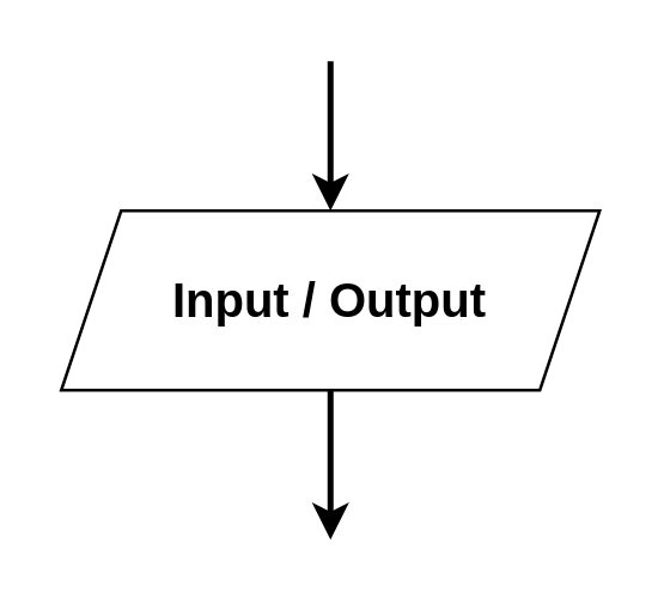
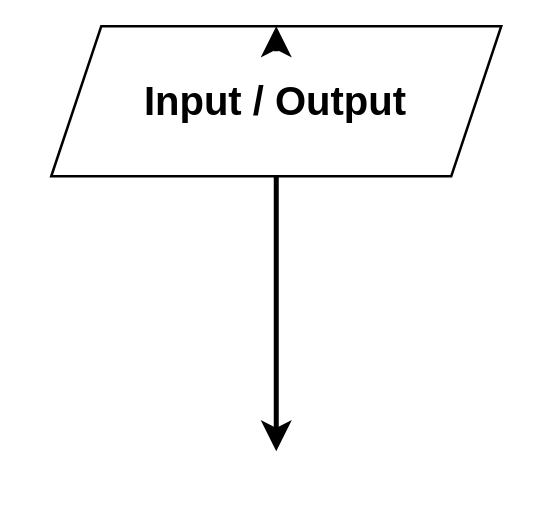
  <mxCell id="0" />
  <mxCell id="1" parent="0" />
- <mxCell id="2" value="&lt;font style=&quot;font-size: 16px;&quot;&gt;&lt;b&gt;Input / Output&lt;/b&gt;&lt;/font&gt;" style="shape=parallelogram;perimeter=parallelogramPerimeter;whiteSpace=wrap;html=1;fixedSize=1;" vertex="1" parent="1"><mxGeometry x="20" y="70" width="180" height="60" as="geometry" /></mxCell>
+ <mxCell id="2" value="&lt;font style=&quot;font-size: 16px;&quot;&gt;&lt;b&gt;Input / Output&lt;/b&gt;&lt;/font&gt;" style="shape=parallelogram;perimeter=parallelogramPerimeter;whiteSpace=wrap;html=1;fixedSize=1;" vertex="1" parent="1"><mxGeometry x="20" y="10" width="180" height="60" as="geometry" /></mxCell>
  <mxCell id="3" value="" style="endArrow=classic;html=1;rounded=0;fontSize=16;exitX=0.5;exitY=1;exitDx=0;exitDy=0;strokeWidth=2;" edge="1" parent="1" source="2"><mxGeometry width="50" height="50" relative="1" as="geometry"><mxPoint x="100" y="190" as="sourcePoint" /><mxPoint x="110" y="180" as="targetPoint" /></mxGeometry></mxCell>
  <mxCell id="4" value="" style="endArrow=classic;html=1;rounded=0;strokeWidth=2;fontSize=16;entryX=0.5;entryY=0;entryDx=0;entryDy=0;" edge="1" parent="1" target="2"><mxGeometry width="50" height="50" relative="1" as="geometry"><mxPoint x="110" y="20" as="sourcePoint" /><mxPoint x="150" y="140" as="targetPoint" /></mxGeometry></mxCell>
